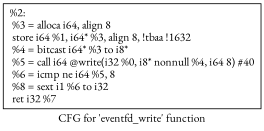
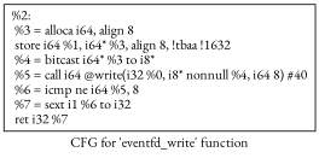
  digraph {
    label="CFG for 'eventfd_write' function"
    fontname="EB Garamond"
-   n1 [label="{%2:\l  %3 = alloca i64, align 8\l  store i64 %1, i64* %3, align 8, !tbaa !1632\l  %4 = bitcast i64* %3 to i8*\l  %5 = call i64 @write(i32 %0, i8* nonnull %4, i64 8) #40\l  %6 = icmp ne i64 %5, 8\l  %8 = sext i1 %6 to i32\l  ret i32 %7\l}" shape=record fontname="EB Garamond"]
+   n1 [label="{%2:\l  %3 = alloca i64, align 8\l  store i64 %1, i64* %3, align 8, !tbaa !1632\l  %4 = bitcast i64* %3 to i8*\l  %5 = call i64 @write(i32 %0, i8* nonnull %4, i64 8) #40\l  %6 = icmp ne i64 %5, 8\l  %7 = sext i1 %6 to i32\l  ret i32 %7\l}" shape=record fontname="EB Garamond"]
  }
